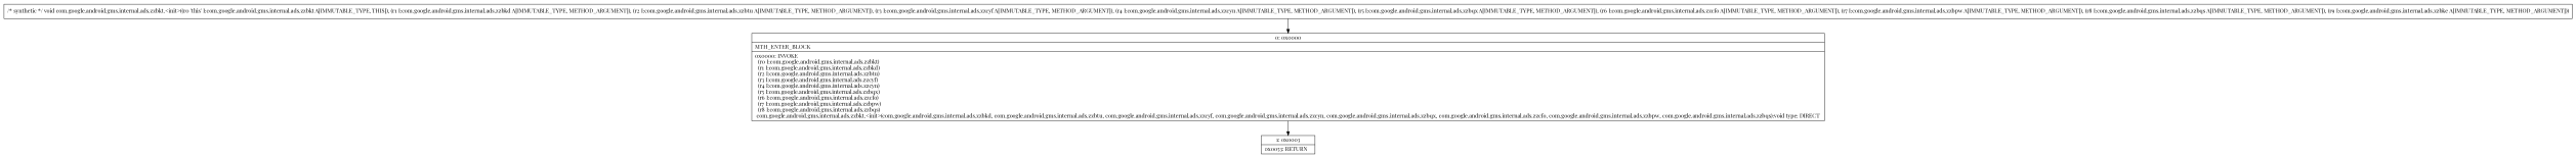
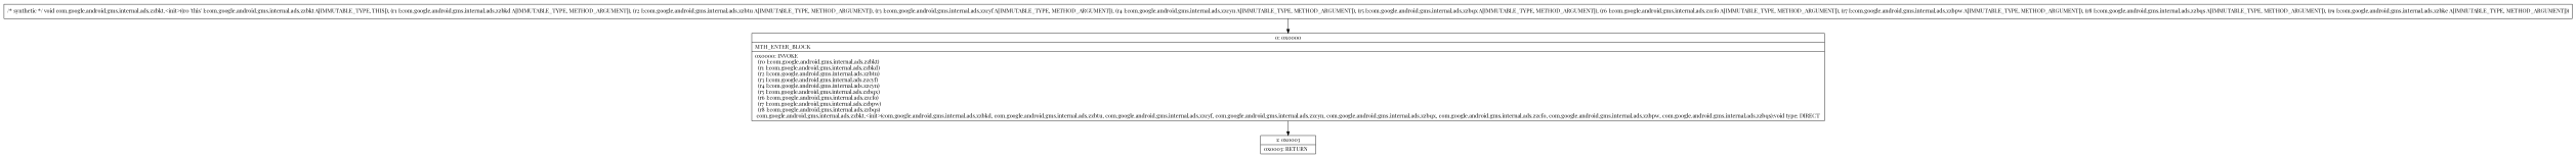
  digraph {
    fontname="Playfair Display"
    node [shape=record fontname="Playfair Display"]
    edge [fontname="Playfair Display"]
    n1 [label="{0\:\ 0x0000|MTH_ENTER_BLOCK\l|0x0000: INVOKE  \l  (r0 I:com.google.android.gms.internal.ads.zzbkt)\l  (r1 I:com.google.android.gms.internal.ads.zzbkd)\l  (r2 I:com.google.android.gms.internal.ads.zzbtu)\l  (r3 I:com.google.android.gms.internal.ads.zzcyf)\l  (r4 I:com.google.android.gms.internal.ads.zzcyn)\l  (r5 I:com.google.android.gms.internal.ads.zzbqx)\l  (r6 I:com.google.android.gms.internal.ads.zzcfo)\l  (r7 I:com.google.android.gms.internal.ads.zzbpw)\l  (r8 I:com.google.android.gms.internal.ads.zzbqs)\l com.google.android.gms.internal.ads.zzbkt.\<init\>(com.google.android.gms.internal.ads.zzbkd, com.google.android.gms.internal.ads.zzbtu, com.google.android.gms.internal.ads.zzcyf, com.google.android.gms.internal.ads.zzcyn, com.google.android.gms.internal.ads.zzbqx, com.google.android.gms.internal.ads.zzcfo, com.google.android.gms.internal.ads.zzbpw, com.google.android.gms.internal.ads.zzbqs):void type: DIRECT \l}"]
-   n2 [label="{1\:\ 0x0003|0x0053: RETURN   \l}"]
+   n2 [label="{1\:\ 0x0003|0x0003: RETURN   \l}"]
    n3 [label="{\/* synthetic *\/ void com.google.android.gms.internal.ads.zzbkt.\<init\>((r0 'this' I:com.google.android.gms.internal.ads.zzbkt A[IMMUTABLE_TYPE, THIS]), (r1 I:com.google.android.gms.internal.ads.zzbkd A[IMMUTABLE_TYPE, METHOD_ARGUMENT]), (r2 I:com.google.android.gms.internal.ads.zzbtu A[IMMUTABLE_TYPE, METHOD_ARGUMENT]), (r3 I:com.google.android.gms.internal.ads.zzcyf A[IMMUTABLE_TYPE, METHOD_ARGUMENT]), (r4 I:com.google.android.gms.internal.ads.zzcyn A[IMMUTABLE_TYPE, METHOD_ARGUMENT]), (r5 I:com.google.android.gms.internal.ads.zzbqx A[IMMUTABLE_TYPE, METHOD_ARGUMENT]), (r6 I:com.google.android.gms.internal.ads.zzcfo A[IMMUTABLE_TYPE, METHOD_ARGUMENT]), (r7 I:com.google.android.gms.internal.ads.zzbpw A[IMMUTABLE_TYPE, METHOD_ARGUMENT]), (r8 I:com.google.android.gms.internal.ads.zzbqs A[IMMUTABLE_TYPE, METHOD_ARGUMENT]), (r9 I:com.google.android.gms.internal.ads.zzbke A[IMMUTABLE_TYPE, METHOD_ARGUMENT])) }"]
    n1 -> n2
    n3 -> n1
  }
